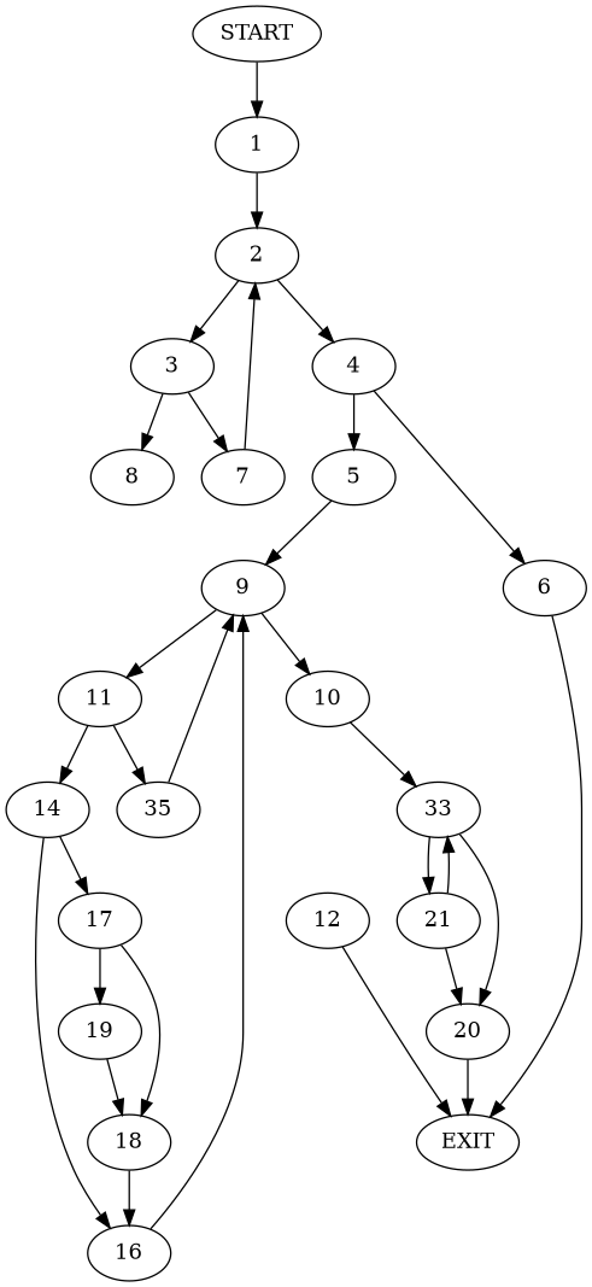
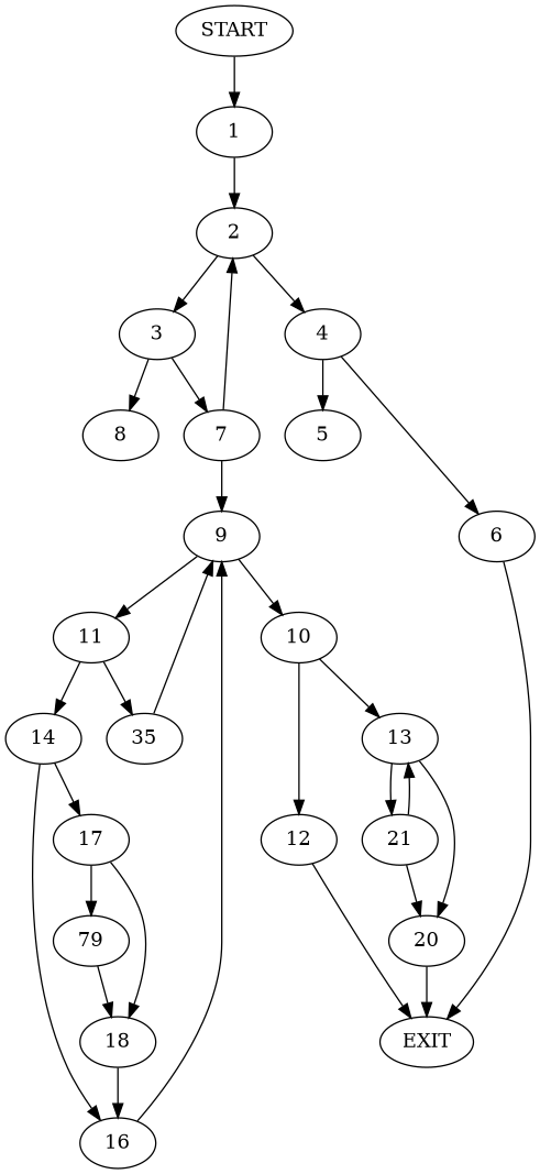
  digraph {
    n1 [label=START]
    1
    2
    n4 [label=EXIT]
    3
    4
    7
    8
    5
    6
    9
    10
    11
    12
-   13 [label=33]
+   13
    14
    n17 [label=35]
    20
    21
    16
    17
    18
-   19
+   19 [label=79]
    n1 -> 1
    1 -> 2
    2 -> 3
    2 -> 4
    3 -> 7
    3 -> 8
    4 -> 5
    4 -> 6
    7 -> 2
-   5 -> 9
+   7 -> 9
    6 -> n4
    9 -> 10
    9 -> 11
+   10 -> 12
    10 -> 13
    11 -> 14
    11 -> n17
    12 -> n4
    13 -> 20
    13 -> 21
    14 -> 16
    14 -> 17
    n17 -> 9
    20 -> n4
    21 -> 13
    21 -> 20
    16 -> 9
    17 -> 18
    17 -> 19
    18 -> 16
    19 -> 18
  }
